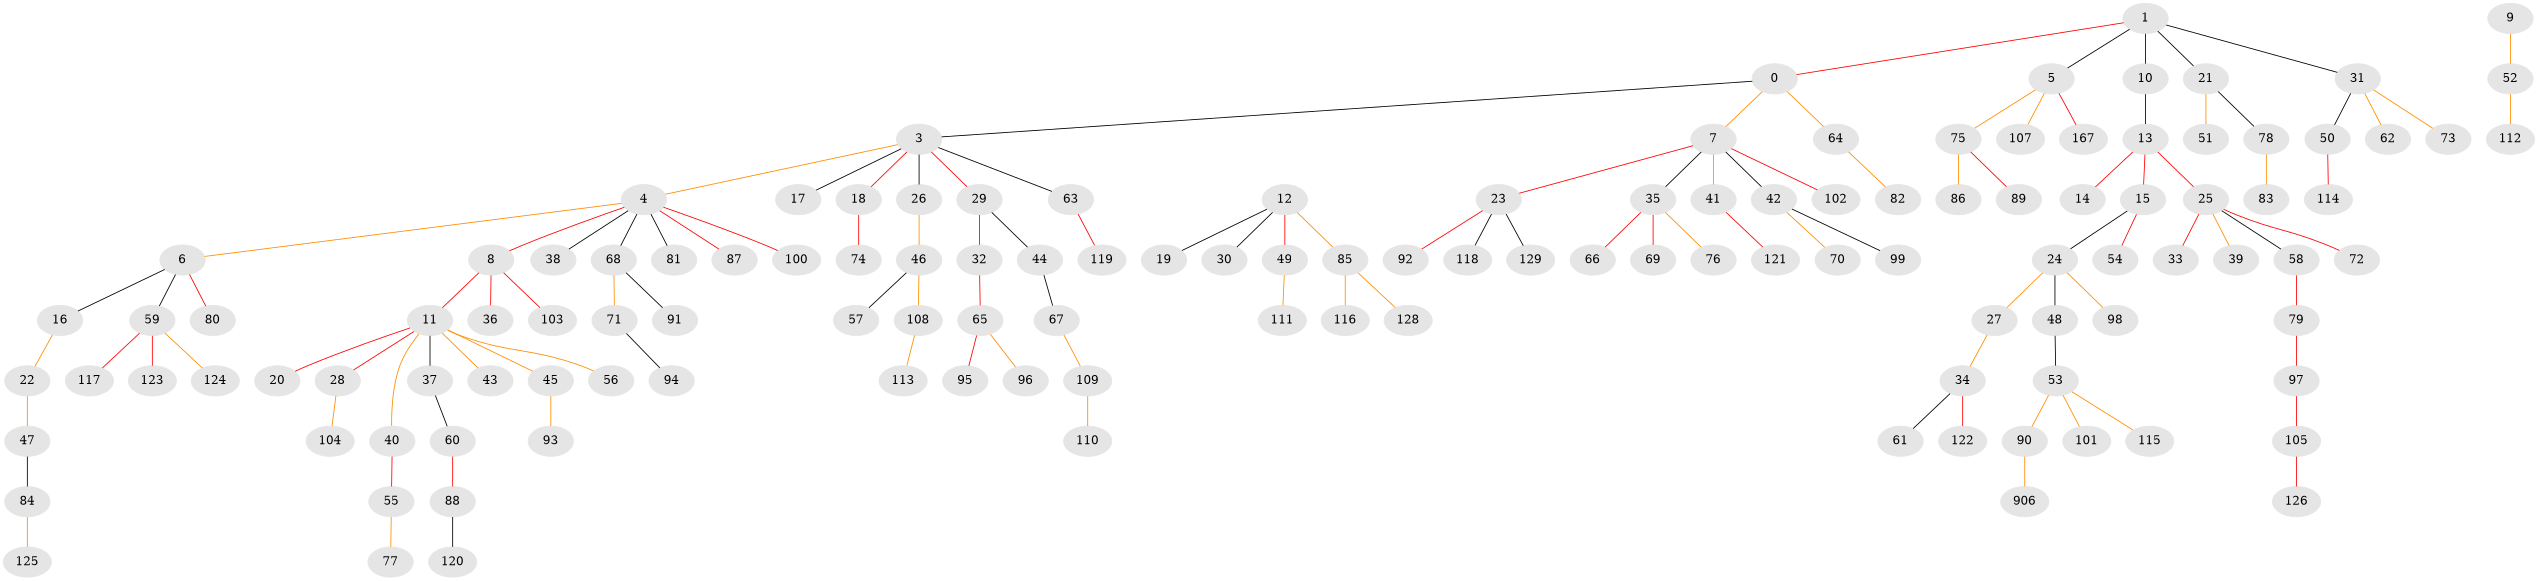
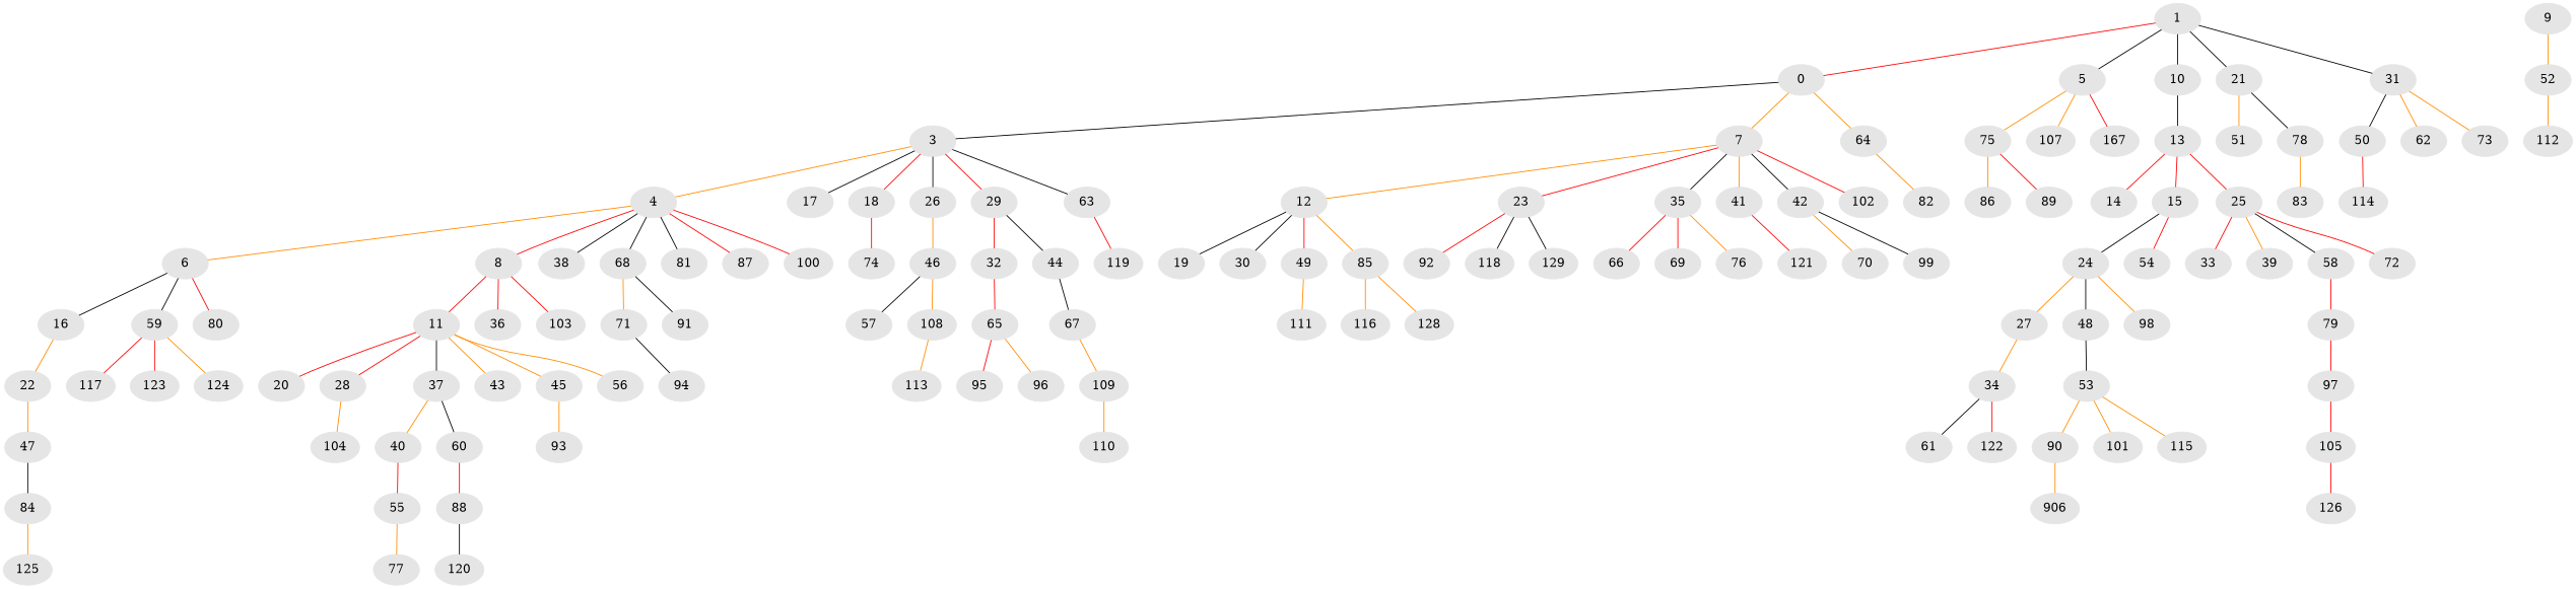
  graph {
    node [color=gray90 style=filled]
    edge [color=darkorange]
    n1 [label=0]
    1
    5
    10
    21
    31
    3
    7
    64
    75
    107
    n12 [label=167]
    13
    51
    78
    50
    62
    73
    4
    17
    18
    26
    29
    63
    12
    23
    35
    41
    42
    102
    82
    6
    8
    38
    68
    81
    87
    100
    74
    46
    32
    44
    119
    16
    59
    80
    11
    36
    103
    71
    91
    86
    89
    22
    117
    123
    124
    9
    52
    19
    30
    49
    85
    92
    118
    129
    66
    69
    76
    121
    70
    99
    20
    28
    37
    40
    43
    45
    56
    112
    14
    15
    25
    104
    60
    55
    93
    111
    116
    128
    24
    54
    33
    39
    58
    72
    27
    48
    98
    47
    83
    84
    34
    53
    79
    57
    108
    61
    122
    65
    67
    114
    95
    96
    88
    77
    109
    113
    125
    90
    101
    115
    n123 [label=906]
    97
    120
    110
    94
    105
    126
    n1 -- 3 [color=black]
    n1 -- 7
    n1 -- 64
    1 -- n1 [color=red]
    1 -- 5 [color=black]
    1 -- 10 [color=black]
    1 -- 21 [color=black]
    1 -- 31 [color=black]
    5 -- 75
    5 -- 107
    5 -- n12 [color=red]
    10 -- 13 [color=black]
    21 -- 51
    21 -- 78 [color=black]
    31 -- 50 [color=black]
    31 -- 62
    31 -- 73
    3 -- 4
    3 -- 17 [color=black]
    3 -- 18 [color=red]
    3 -- 26 [color=black]
    3 -- 29 [color=red]
    3 -- 63 [color=black]
+   7 -- 12
    7 -- 23 [color=red]
    7 -- 35 [color=black]
    7 -- 41
    7 -- 42 [color=black]
    7 -- 102 [color=red]
    64 -- 82
    75 -- 86
    75 -- 89 [color=red]
    13 -- 14 [color=red]
    13 -- 15 [color=red]
    13 -- 25 [color=red]
    78 -- 83
    50 -- 114 [color=red]
    4 -- 6
    4 -- 8 [color=red]
    4 -- 38 [color=black]
    4 -- 68 [color=black]
    4 -- 81 [color=black]
    4 -- 87 [color=red]
    4 -- 100 [color=red]
    18 -- 74 [color=red]
    26 -- 46
    29 -- 32 [color=red]
    29 -- 44 [color=black]
    63 -- 119 [color=red]
    12 -- 19 [color=black]
    12 -- 30 [color=black]
    12 -- 49 [color=red]
    12 -- 85
    23 -- 92 [color=red]
    23 -- 118 [color=black]
    23 -- 129 [color=black]
    35 -- 66 [color=red]
    35 -- 69 [color=red]
    35 -- 76
    41 -- 121 [color=red]
    42 -- 70
    42 -- 99 [color=black]
    6 -- 16 [color=black]
    6 -- 59 [color=black]
    6 -- 80 [color=red]
    8 -- 11 [color=red]
    8 -- 36 [color=red]
    8 -- 103 [color=red]
    68 -- 71
    68 -- 91 [color=black]
    46 -- 57 [color=black]
    46 -- 108
    32 -- 65 [color=red]
    44 -- 67 [color=black]
    16 -- 22
    59 -- 117 [color=red]
    59 -- 123 [color=red]
    59 -- 124
    11 -- 20 [color=red]
    11 -- 28 [color=red]
    11 -- 37 [color=black]
-   11 -- 40
+   37 -- 40
    11 -- 43
    11 -- 45
    11 -- 56
    71 -- 94 [color=black]
    22 -- 47
    9 -- 52
    52 -- 112
    49 -- 111
    85 -- 116
    85 -- 128
    28 -- 104
    37 -- 60 [color=black]
    40 -- 55 [color=red]
    45 -- 93
    15 -- 24 [color=black]
    15 -- 54 [color=red]
    25 -- 33 [color=red]
    25 -- 39
    25 -- 58 [color=black]
    25 -- 72 [color=red]
    60 -- 88 [color=red]
    55 -- 77
    24 -- 27
    24 -- 48 [color=black]
    24 -- 98
    58 -- 79 [color=red]
    27 -- 34
    48 -- 53 [color=black]
    47 -- 84 [color=black]
    84 -- 125
    34 -- 61 [color=black]
    34 -- 122 [color=red]
    53 -- 90
    53 -- 101
    53 -- 115
    79 -- 97 [color=red]
    108 -- 113
    65 -- 95 [color=red]
    65 -- 96
    67 -- 109
    88 -- 120 [color=black]
    109 -- 110
    90 -- n123
    97 -- 105 [color=red]
    105 -- 126 [color=red]
  }
